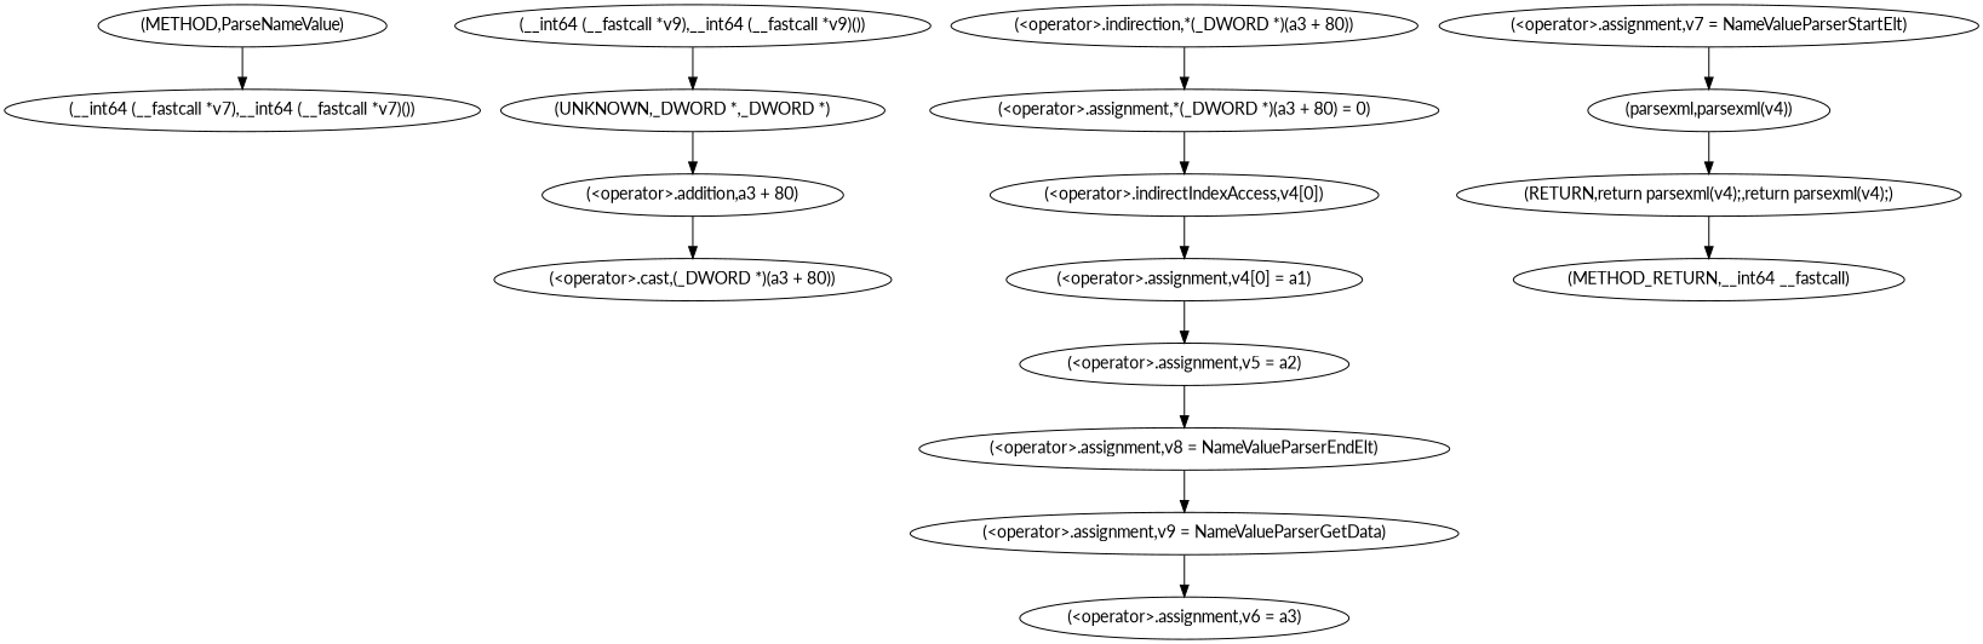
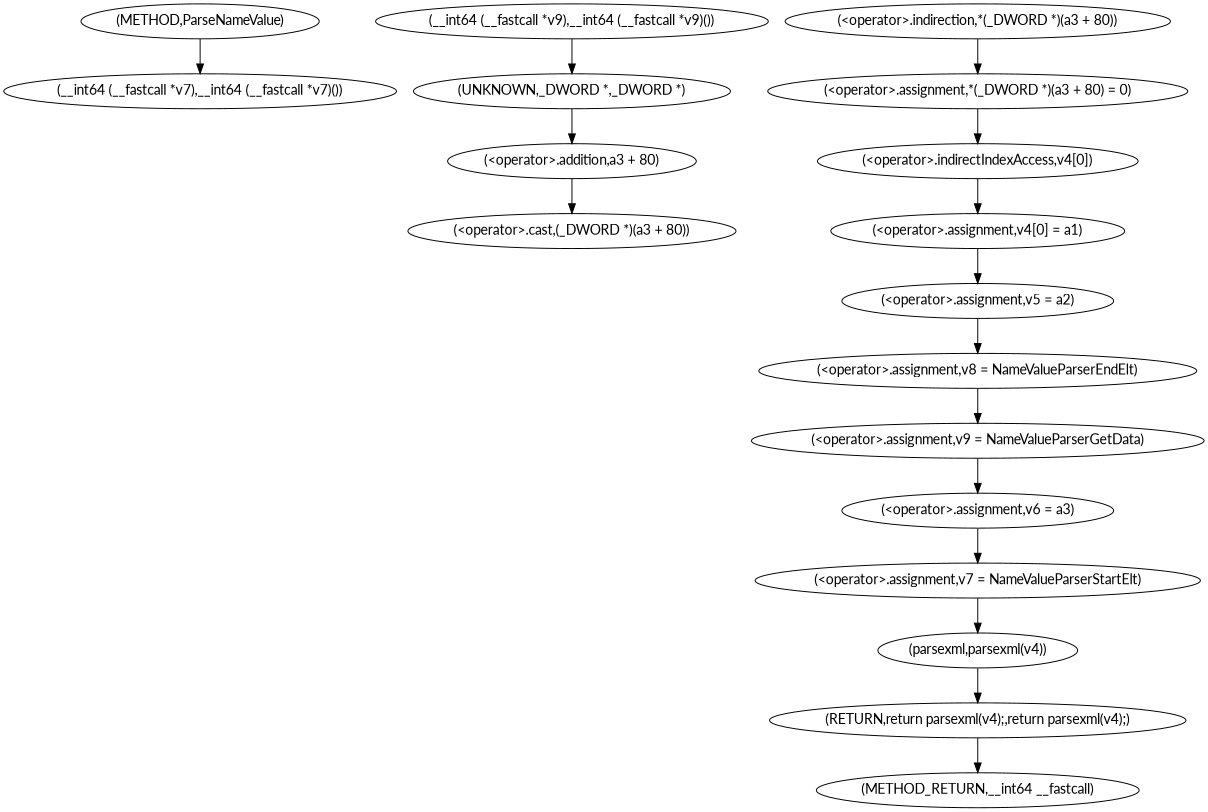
  digraph {
    fontname=Lato
    node [fontname=Lato]
    edge [fontname=Lato]
    n1 [label="(__int64 (__fastcall *v7),__int64 (__fastcall *v7)())"]
    n2 [label="(__int64 (__fastcall *v9),__int64 (__fastcall *v9)())"]
    n3 [label="(UNKNOWN,_DWORD *,_DWORD *)"]
    n4 [label="(<operator>.addition,a3 + 80)"]
    n5 [label="(<operator>.assignment,*(_DWORD *)(a3 + 80) = 0)"]
    n6 [label="(<operator>.indirectIndexAccess,v4[0])"]
    n7 [label="(<operator>.assignment,v4[0] = a1)"]
    n8 [label="(<operator>.indirection,*(_DWORD *)(a3 + 80))"]
    n9 [label="(<operator>.cast,(_DWORD *)(a3 + 80))"]
    n10 [label="(<operator>.assignment,v5 = a2)"]
    n11 [label="(<operator>.assignment,v8 = NameValueParserEndElt)"]
    n12 [label="(<operator>.assignment,v9 = NameValueParserGetData)"]
    n13 [label="(<operator>.assignment,v6 = a3)"]
    n14 [label="(<operator>.assignment,v7 = NameValueParserStartElt)"]
    n15 [label="(parsexml,parsexml(v4))"]
    n16 [label="(RETURN,return parsexml(v4);,return parsexml(v4);)"]
    n17 [label="(METHOD_RETURN,__int64 __fastcall)"]
    n18 [label="(METHOD,ParseNameValue)"]
    n2 -> n3
    n3 -> n4
    n4 -> n9
    n5 -> n6
    n6 -> n7
    n7 -> n10
    n8 -> n5
    n10 -> n11
    n11 -> n12
    n12 -> n13
+   n13 -> n14
    n14 -> n15
    n15 -> n16
    n16 -> n17
    n18 -> n1
  }
